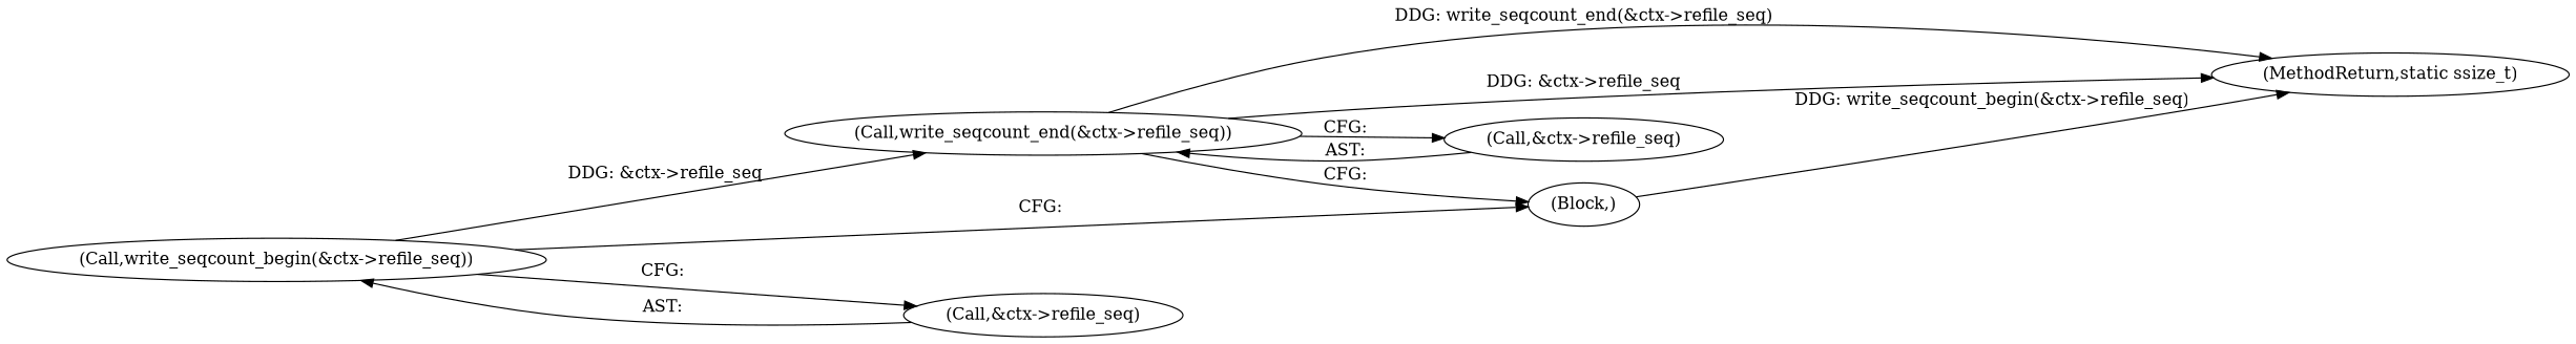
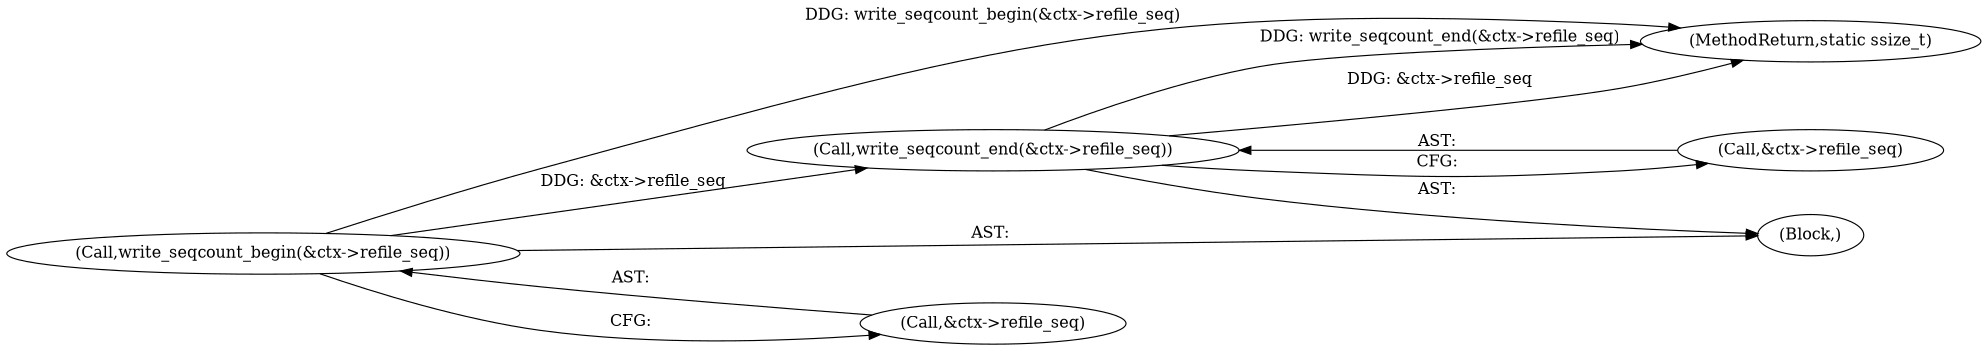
  digraph {
    rankdir=LR
    n1 [label="(Call,write_seqcount_end(&ctx->refile_seq))"]
    n2 [label="(MethodReturn,static ssize_t)"]
    n3 [label="(Call,&ctx->refile_seq)"]
    n4 [label="(Block,)"]
    n5 [label="(Call,write_seqcount_begin(&ctx->refile_seq))"]
    n6 [label="(Call,&ctx->refile_seq)"]
    n1 -> n2 [label="DDG: write_seqcount_end(&ctx->refile_seq)"]
    n1 -> n2 [label="DDG: &ctx->refile_seq"]
    n1 -> n3 [label="CFG: "]
-   n1 -> n4 [label="CFG: "]
+   n1 -> n4 [label="AST: "]
    n3 -> n1 [label="AST: "]
    n5 -> n1 [label="DDG: &ctx->refile_seq"]
-   n4 -> n2 [label="DDG: write_seqcount_begin(&ctx->refile_seq)"]
-   n5 -> n4 [label="CFG: "]
+   n5 -> n2 [label="DDG: write_seqcount_begin(&ctx->refile_seq)"]
+   n5 -> n4 [label="AST: "]
    n5 -> n6 [label="CFG: "]
    n6 -> n5 [label="AST: "]
  }
